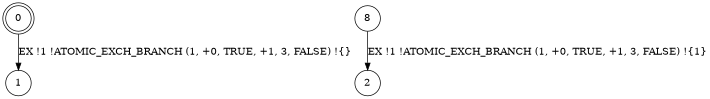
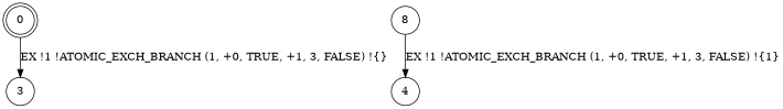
  digraph {
    node [shape=circle]
    0 [peripheries=2]
-   1
+   1 [label=3]
    n3 [label=8]
-   4 [label=2]
+   4
    0 -> 1 [label="EX !1 !ATOMIC_EXCH_BRANCH (1, +0, TRUE, +1, 3, FALSE) !{}"]
    n3 -> 4 [label="EX !1 !ATOMIC_EXCH_BRANCH (1, +0, TRUE, +1, 3, FALSE) !{1}"]
  }
